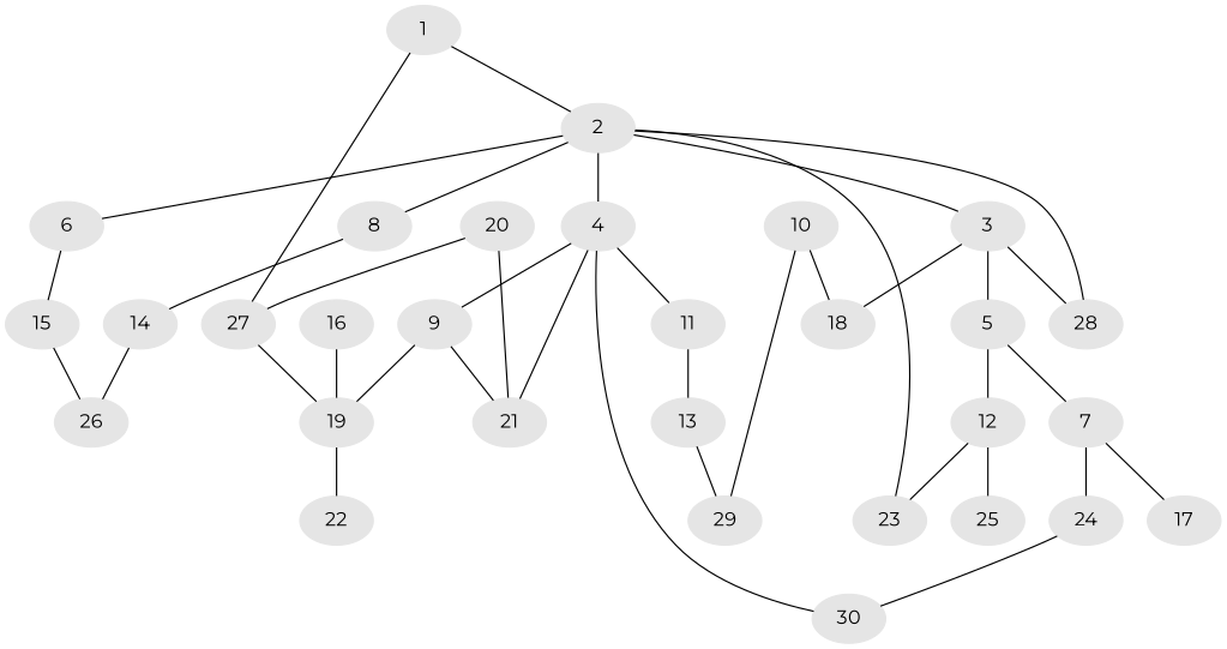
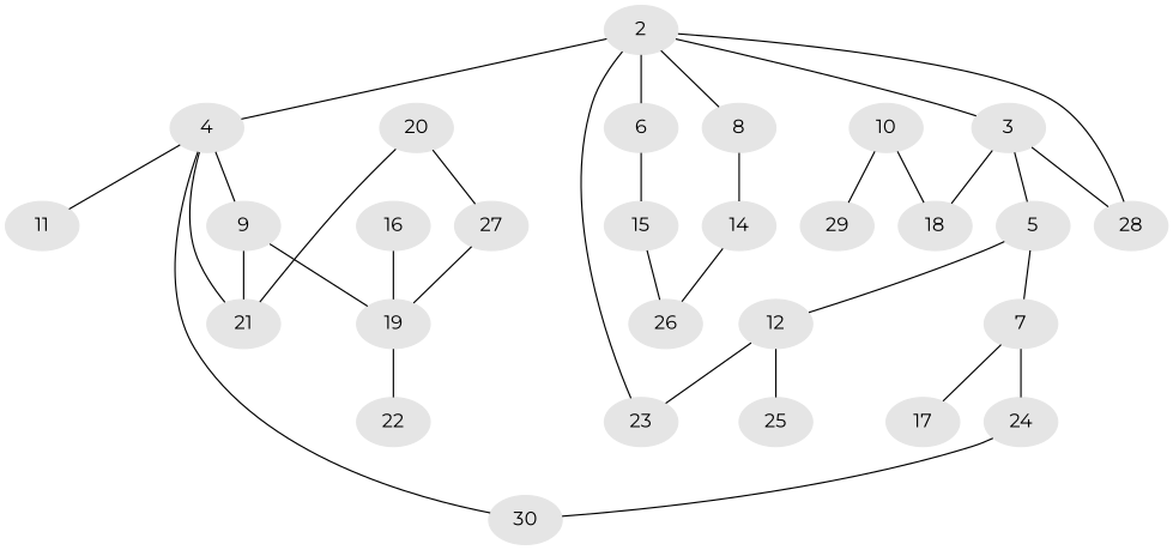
  graph {
    fontname=Montserrat
    node [color=gray90 fontname=Montserrat style=filled]
    edge [fontname=Montserrat weight=1.0]
-   1
    2
    27
    3
    4
    6
    8
    23
    28
    19
    22
    5
    18
    9
    11
    21
    30
    15
    14
    7
    12
-   13
    17
    24
    25
    26
    10
    29
    16
    20
-   1 -- 2
-   1 -- 27
    2 -- 3
    2 -- 4 [weight=2.0]
    2 -- 6
    2 -- 8
    2 -- 23
    2 -- 28
    27 -- 19
    3 -- 28
    3 -- 5
    3 -- 18
    4 -- 9
    4 -- 11
    4 -- 21
    4 -- 30
    6 -- 15
    8 -- 14
    19 -- 22
    5 -- 7
    5 -- 12
    9 -- 19
    9 -- 21
-   11 -- 13 [weight=2.0]
    15 -- 26
    14 -- 26
    7 -- 17
    7 -- 24
    12 -- 23
    12 -- 25
-   13 -- 29
    24 -- 30
    10 -- 18
    10 -- 29
    16 -- 19
    20 -- 27
    20 -- 21
  }
